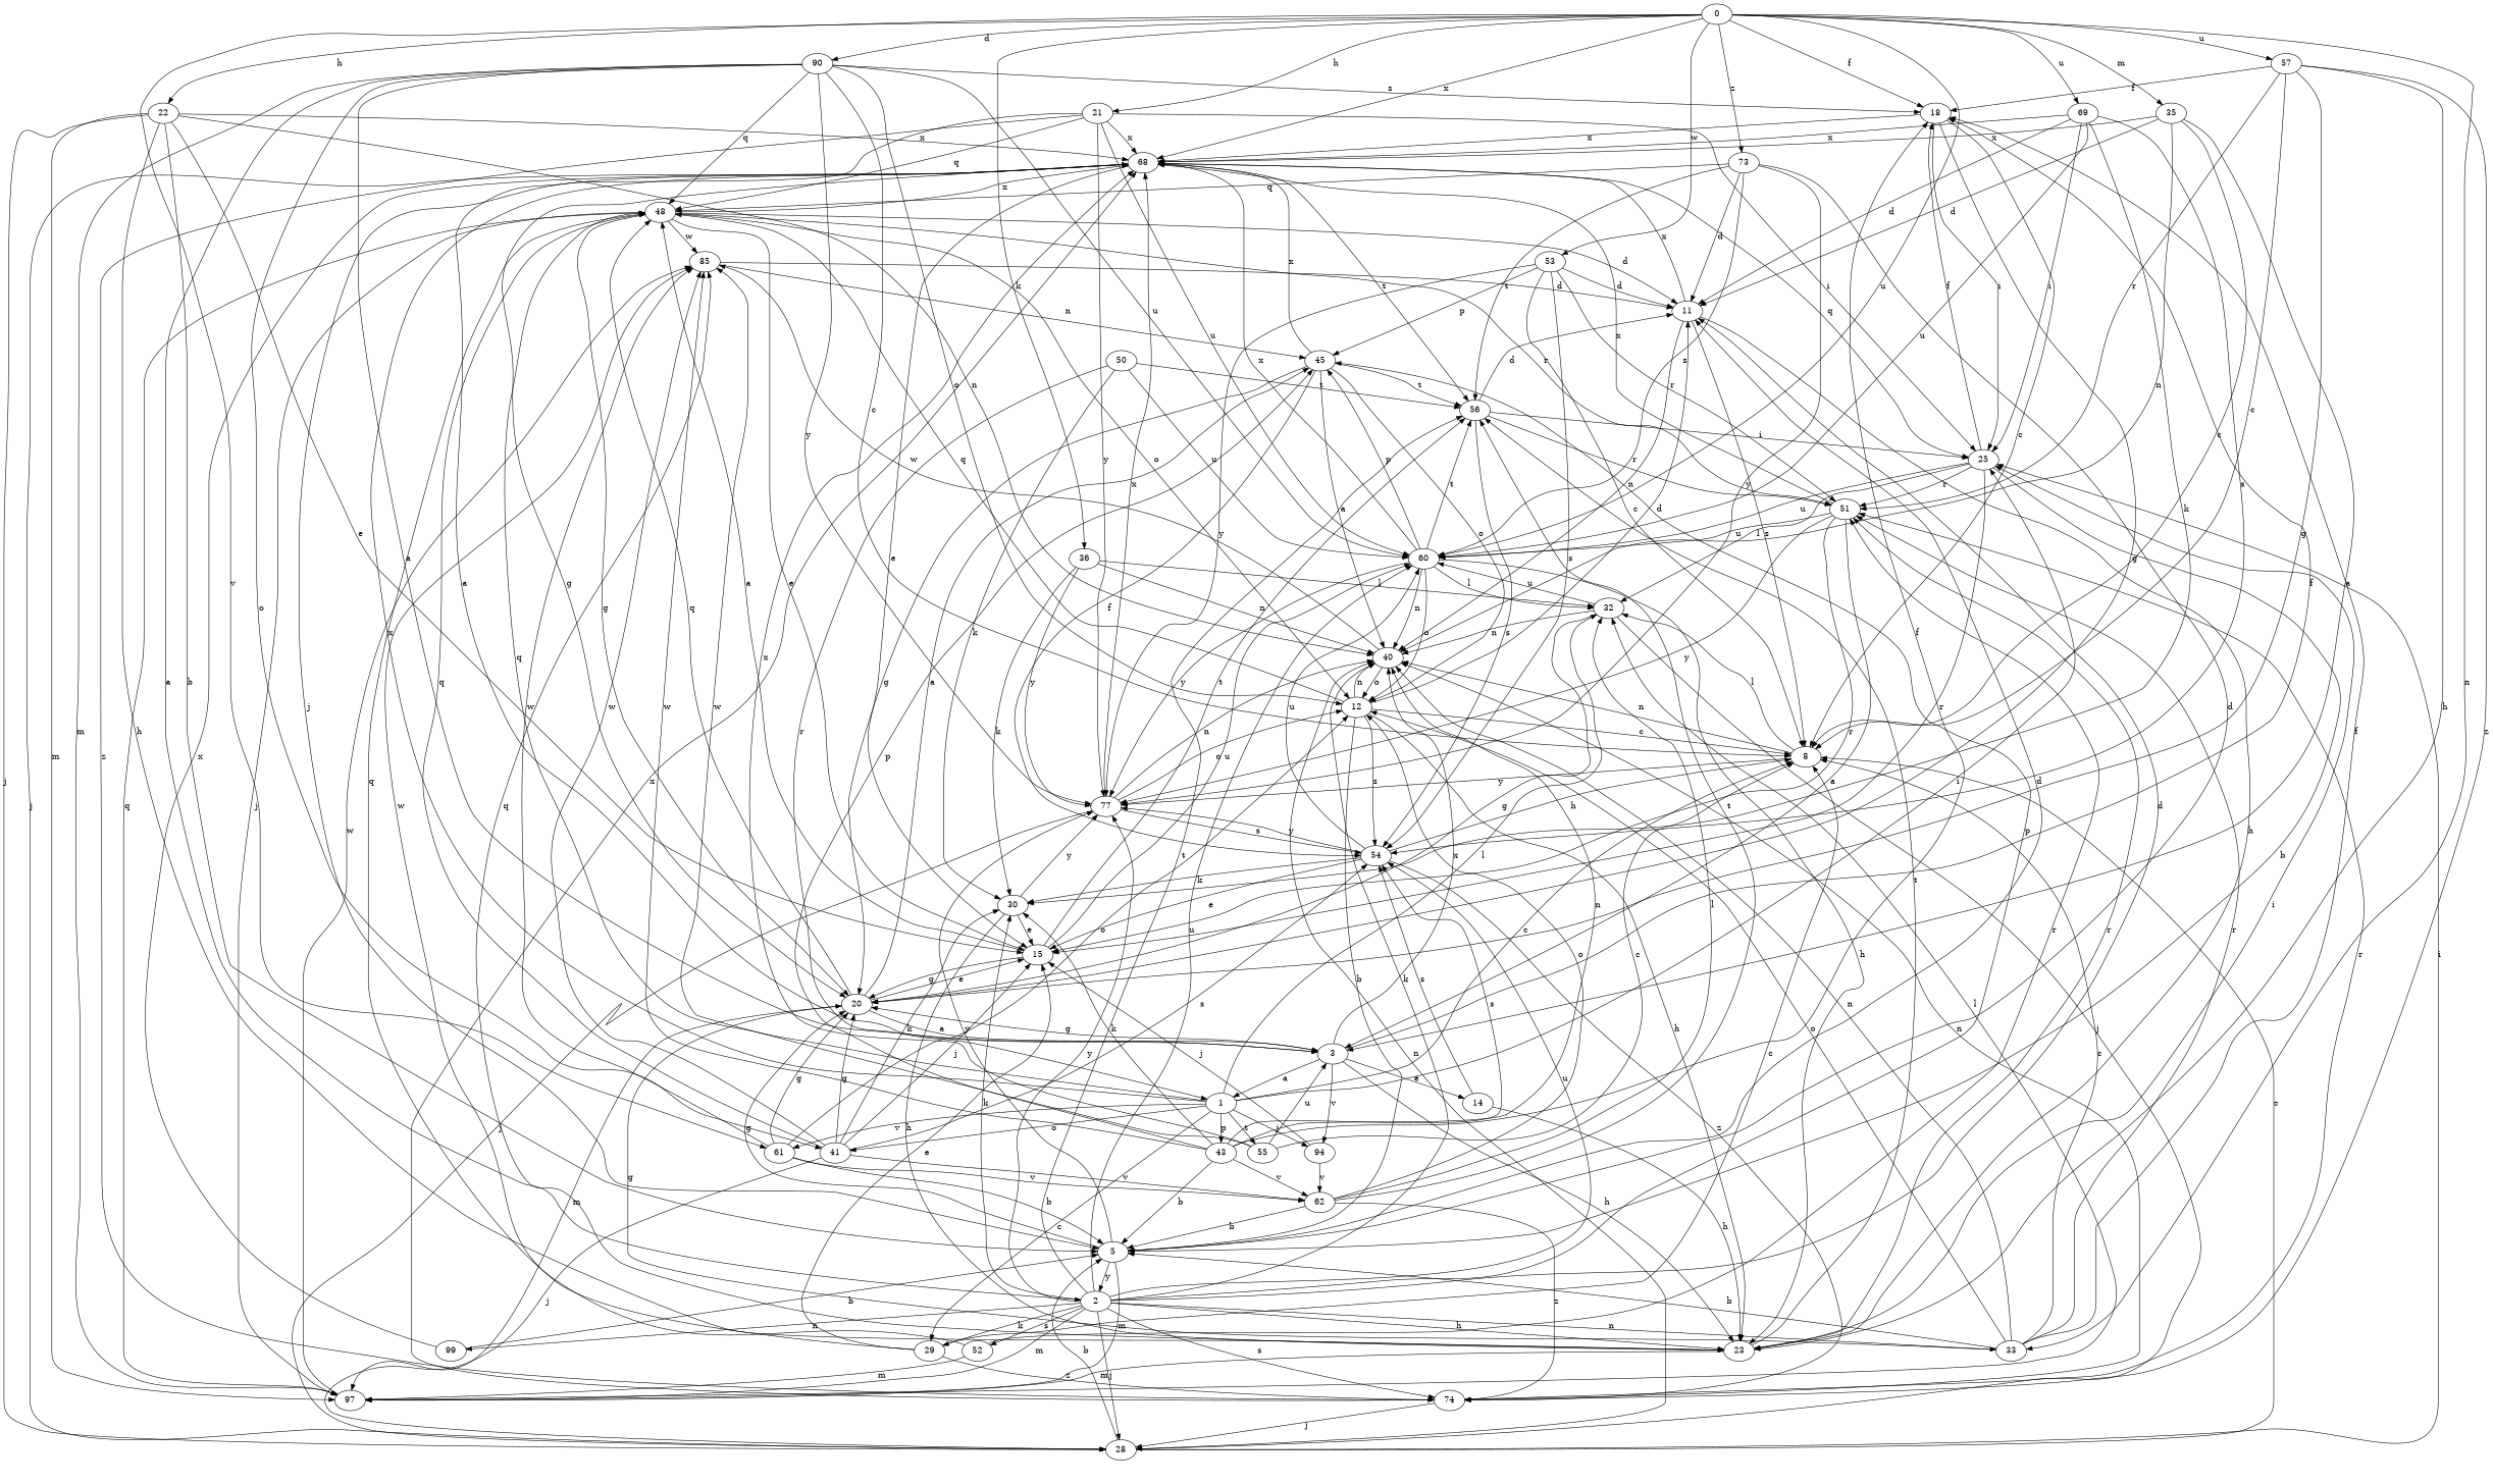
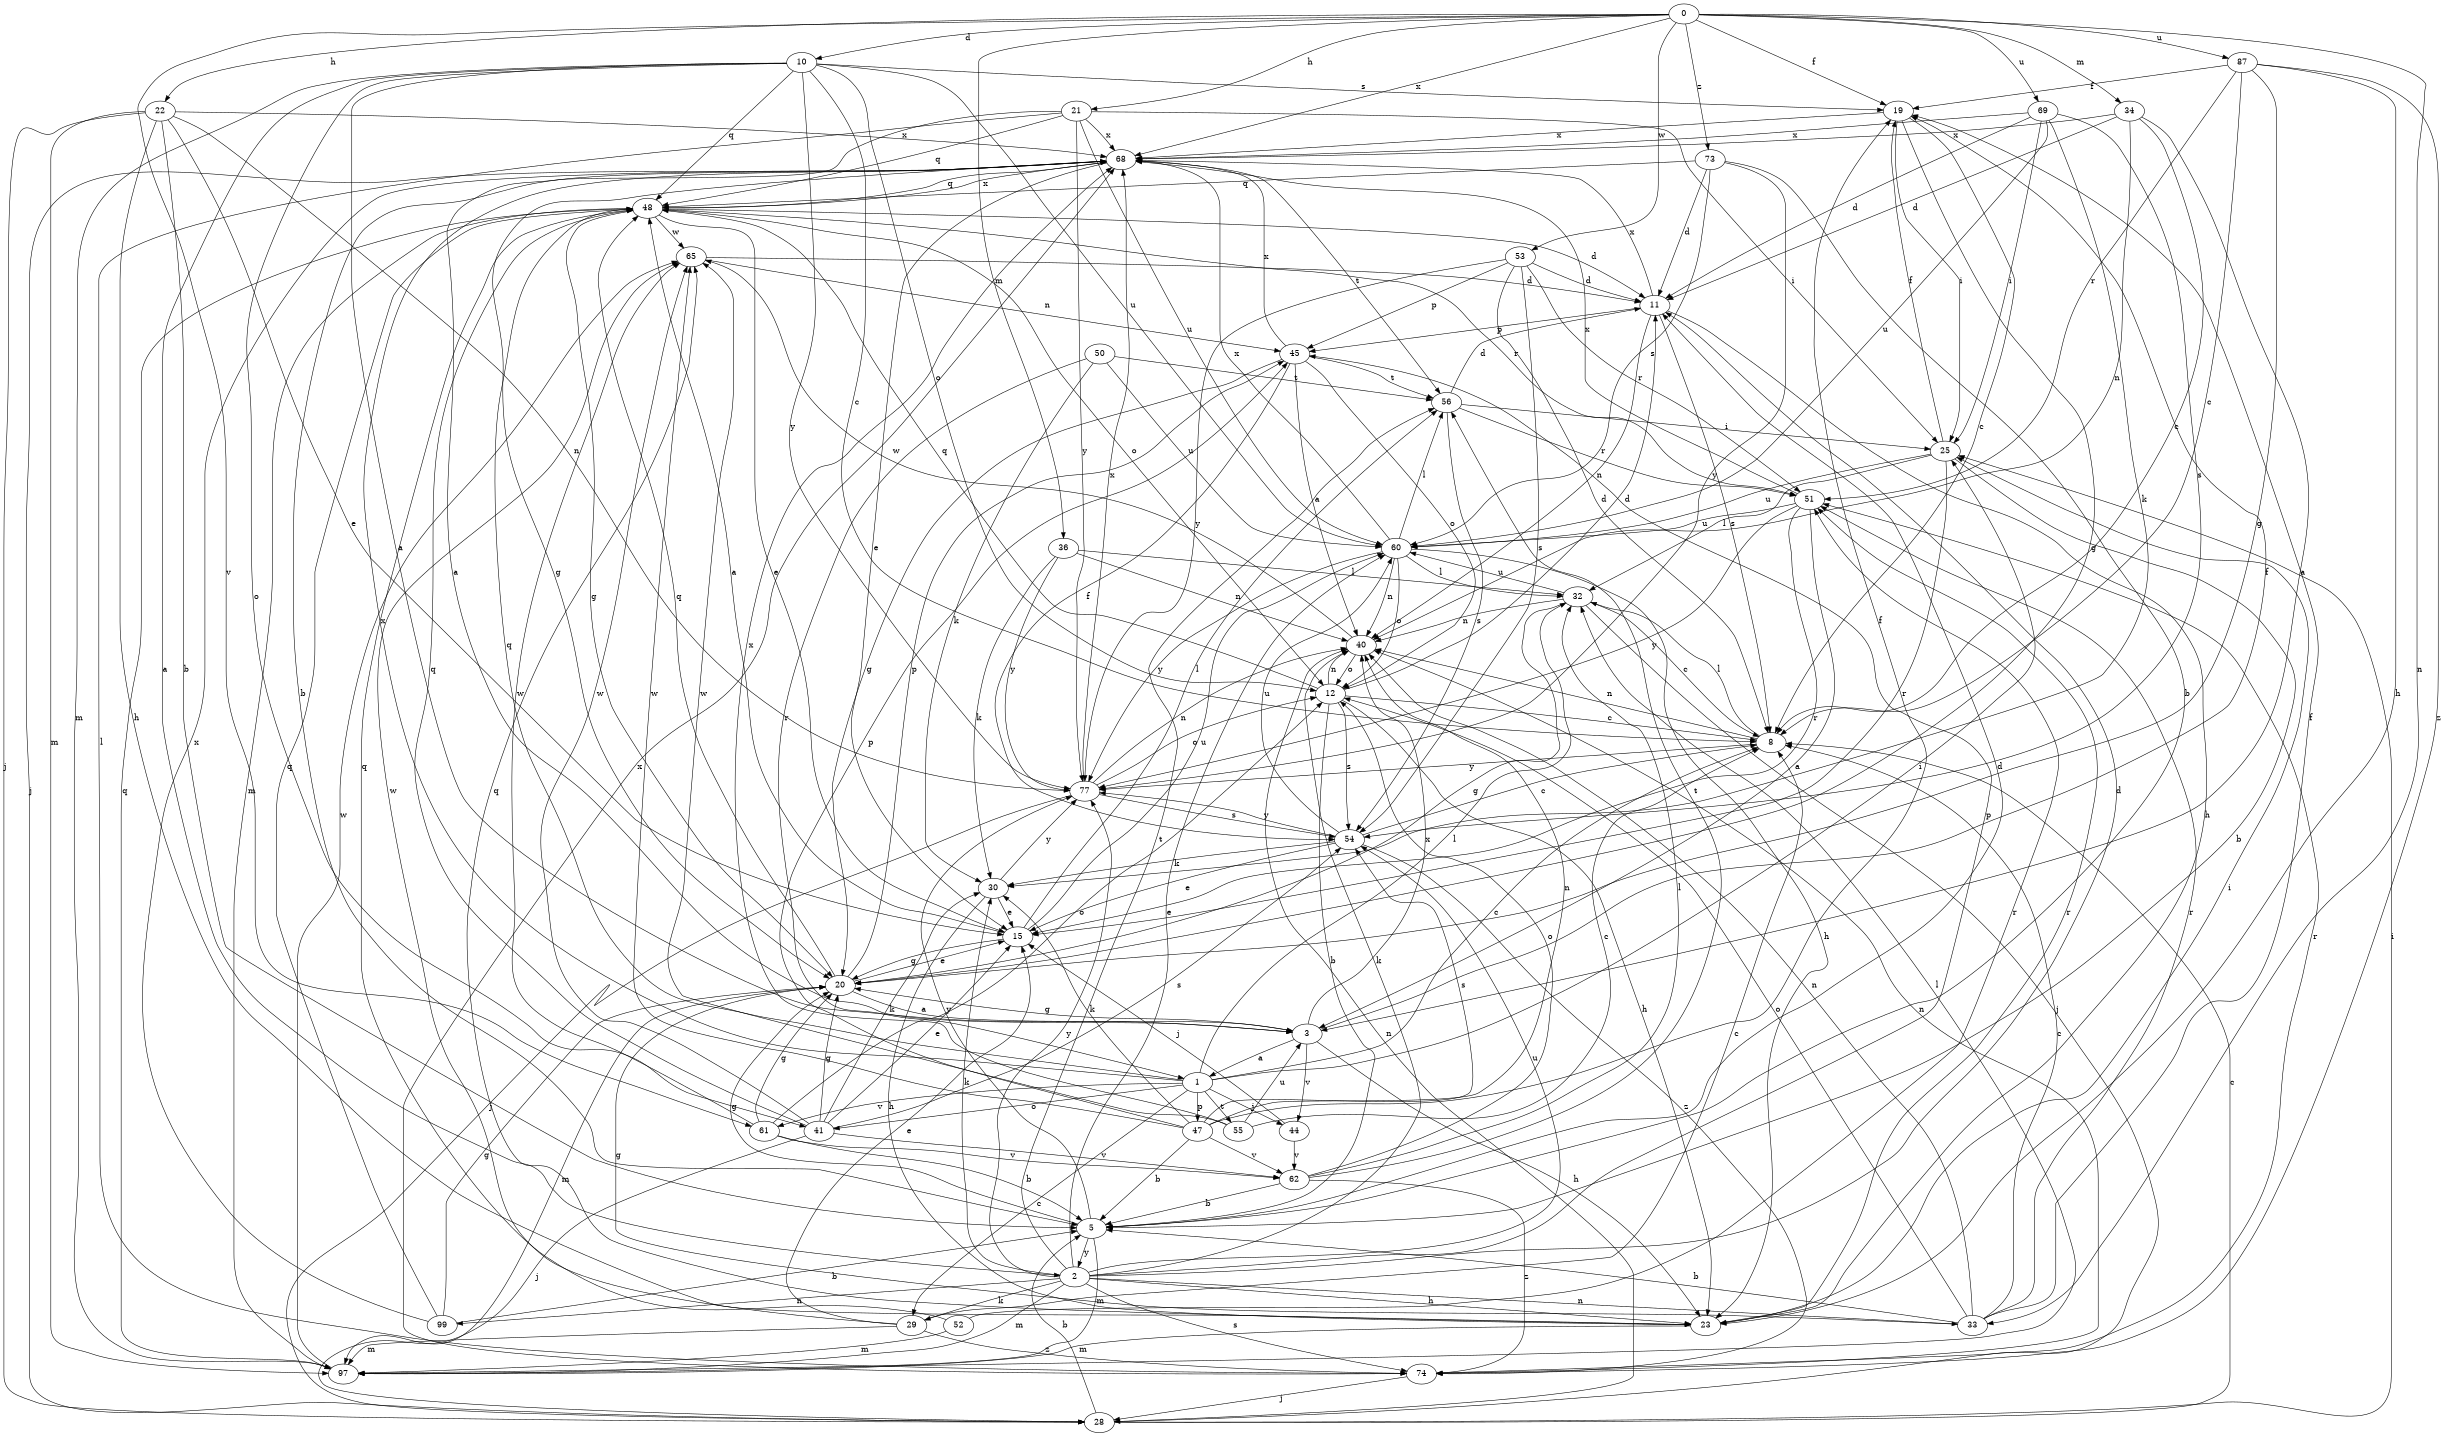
  strict digraph {
    0
-   10 [label=90]
-   18
+   10
+   18 [label=19]
    21
    22
-   35
+   35 [label=34]
    36
    n8 [label=33]
-   57
+   57 [label=87]
    n10 [label=69]
    60
    61
    n13 [label=53]
    68
    73
    8
    41
    48
    2
    n20 [label=97]
    n21 [label=77]
    3
    n23 [label=12]
    25
    20
    74
    23
    28
    40
    5
    15
    11
    n33 [label=32]
    n34 [label=30]
    51
    54
    45
    56
    62
-   65 [label=85]
+   65
    1
    29
-   43
-   44 [label=94]
+   43 [label=47]
+   44
    55
    50
    n47 [label=99]
    52
-   14
    0 -> 10 [label=d]
    0 -> 18 [label=f]
    0 -> 21 [label=h]
    0 -> 22 [label=h]
    0 -> 35 [label=m]
-   0 -> 36 [label=k]
+   0 -> 36 [label=m]
    0 -> n8 [label=n]
    0 -> 57 [label=u]
    0 -> n10 [label=u]
-   0 -> 60 [label=u]
    0 -> 61 [label=v]
    0 -> n13 [label=w]
    0 -> 68 [label=x]
    0 -> 73 [label=z]
    10 -> 18 [label=s]
    10 -> 60 [label=u]
    10 -> 8 [label=c]
    10 -> 41 [label=o]
    10 -> 48 [label=q]
    10 -> 2 [label=a]
    10 -> n20 [label=m]
    10 -> n21 [label=y]
    10 -> 3 [label=a]
    10 -> n23 [label=o]
    18 -> 68 [label=x]
    18 -> 8 [label=c]
    18 -> 25 [label=i]
    18 -> 20 [label=g]
    21 -> 60 [label=u]
    21 -> 68 [label=x]
    21 -> 48 [label=q]
    21 -> n21 [label=y]
    21 -> 3 [label=a]
    21 -> 25 [label=i]
-   21 -> 74 [label=z]
+   21 -> 74 [label=l]
    22 -> 68 [label=x]
    22 -> n20 [label=m]
    22 -> 23 [label=h]
    22 -> 28 [label=j]
-   22 -> 40 [label=n]
+   22 -> n21 [label=n]
    22 -> 5 [label=b]
    22 -> 15 [label=e]
    35 -> 68 [label=x]
    35 -> 8 [label=c]
    35 -> 3 [label=a]
    35 -> 40 [label=n]
    35 -> 11 [label=d]
    36 -> n21 [label=y]
    36 -> 40 [label=n]
    36 -> n33 [label=l]
    36 -> n34 [label=k]
    n8 -> 18 [label=f]
    n8 -> 8 [label=c]
    n8 -> n23 [label=o]
    n8 -> 20 [label=g]
    n8 -> 40 [label=n]
    n8 -> 5 [label=b]
    n8 -> 51 [label=r]
    57 -> 18 [label=f]
    57 -> 8 [label=c]
    57 -> 20 [label=g]
    57 -> 74 [label=z]
    57 -> 23 [label=h]
    57 -> 51 [label=r]
    n10 -> 60 [label=u]
    n10 -> 68 [label=x]
    n10 -> 25 [label=i]
    n10 -> 11 [label=d]
    n10 -> n34 [label=k]
    n10 -> 54 [label=s]
    60 -> 68 [label=x]
    60 -> n21 [label=y]
    60 -> n23 [label=o]
    60 -> 23 [label=h]
    60 -> 40 [label=n]
    60 -> n33 [label=l]
-   60 -> 45 [label=p]
-   60 -> 56 [label=t]
+   11 -> 45 [label=p]
+   60 -> 56 [label=l]
    61 -> n23 [label=o]
    61 -> 20 [label=g]
    61 -> 5 [label=b]
    61 -> 62 [label=v]
    61 -> 65 [label=w]
-   n13 -> 8 [label=c]
+   n13 -> 8 [label=d]
    n13 -> n21 [label=y]
    n13 -> 11 [label=d]
    n13 -> 51 [label=r]
    n13 -> 54 [label=s]
    n13 -> 45 [label=p]
-   68 -> 25 [label=q]
+   68 -> 48 [label=q]
    68 -> 20 [label=g]
    68 -> 28 [label=j]
-   68 -> 5 [label=j]
+   68 -> 5 [label=b]
    68 -> 15 [label=e]
    68 -> 56 [label=t]
    73 -> 60 [label=s]
    73 -> 48 [label=q]
    73 -> n21 [label=y]
-   73 -> 5 [label=d]
+   73 -> 5 [label=b]
    73 -> 11 [label=d]
-   73 -> 56 [label=t]
    8 -> n21 [label=y]
    8 -> 40 [label=n]
    8 -> n33 [label=l]
    41 -> 48 [label=q]
    41 -> 20 [label=g]
    41 -> 28 [label=j]
-   41 -> 15 [label=j]
+   41 -> 15 [label=e]
    41 -> n34 [label=k]
    41 -> 54 [label=s]
    41 -> 62 [label=v]
    41 -> 65 [label=w]
    48 -> 68 [label=x]
-   48 -> n20 [label=j]
+   48 -> n20 [label=m]
    48 -> n23 [label=o]
    48 -> 20 [label=g]
    48 -> 15 [label=e]
    48 -> 11 [label=d]
    48 -> 51 [label=r]
    48 -> 65 [label=w]
    2 -> n8 [label=n]
-   2 -> 60 [label=u]
+   2 -> 60 [label=e]
    2 -> n20 [label=m]
    2 -> n21 [label=y]
    2 -> 74 [label=s]
    2 -> 23 [label=h]
-   2 -> 28 [label=j]
    2 -> 40 [label=k]
    2 -> 11 [label=d]
    2 -> n34 [label=k]
    2 -> 54 [label=u]
    2 -> 45 [label=p]
    2 -> 56 [label=t]
    2 -> 29 [label=k]
    2 -> n47 [label=n]
-   2 -> 52 [label=s]
    n20 -> 48 [label=q]
    n20 -> n33 [label=l]
    n20 -> 65 [label=w]
    n21 -> 68 [label=x]
    n21 -> n23 [label=o]
    n21 -> 28 [label=j]
    n21 -> 40 [label=n]
    n21 -> 54 [label=s]
    3 -> 18 [label=f]
    3 -> 20 [label=g]
    3 -> 23 [label=h]
    3 -> 40 [label=x]
    3 -> 1 [label=a]
    3 -> 44 [label=v]
-   3 -> 14 [label=e]
    n23 -> 8 [label=c]
    n23 -> 48 [label=q]
    n23 -> 23 [label=h]
    n23 -> 40 [label=n]
    n23 -> 5 [label=b]
    n23 -> 11 [label=d]
    n23 -> 54 [label=s]
    25 -> 18 [label=f]
    25 -> 60 [label=u]
    25 -> 5 [label=b]
    25 -> 15 [label=r]
    25 -> n33 [label=l]
-   25 -> 51 [label=r]
    20 -> 48 [label=q]
    20 -> n20 [label=m]
    20 -> 3 [label=a]
    20 -> 15 [label=e]
-   20 -> 45 [label=a]
+   20 -> 45 [label=p]
    74 -> 68 [label=x]
    74 -> 28 [label=j]
    74 -> 40 [label=n]
    74 -> 51 [label=r]
    23 -> n20 [label=m]
    23 -> 25 [label=i]
    23 -> 51 [label=r]
-   23 -> 56 [label=t]
    23 -> 65 [label=q]
    28 -> 8 [label=c]
    28 -> 25 [label=i]
    28 -> 40 [label=n]
    28 -> 5 [label=b]
    40 -> n23 [label=o]
    40 -> 65 [label=w]
    5 -> 2 [label=y]
    5 -> n20 [label=m]
    5 -> n21 [label=y]
    5 -> 20 [label=g]
    5 -> 11 [label=d]
    15 -> 60 [label=u]
    15 -> 48 [label=a]
    15 -> 20 [label=g]
-   15 -> 56 [label=t]
+   15 -> 56 [label=l]
    11 -> 68 [label=x]
    11 -> 8 [label=s]
    11 -> 23 [label=h]
    11 -> 40 [label=n]
    n33 -> 60 [label=u]
+   n33 -> 8 [label=c]
    n33 -> 20 [label=g]
    n33 -> 28 [label=j]
    n33 -> 40 [label=n]
    n34 -> n21 [label=y]
    n34 -> 23 [label=h]
    n34 -> 15 [label=e]
    51 -> 60 [label=u]
    51 -> 68 [label=x]
    51 -> n21 [label=y]
    51 -> 3 [label=a]
    51 -> 15 [label=r]
    54 -> 60 [label=u]
-   54 -> 8 [label=h]
+   54 -> 8 [label=c]
    54 -> n21 [label=y]
    54 -> 74 [label=z]
    54 -> 15 [label=e]
    54 -> n34 [label=k]
    45 -> 68 [label=x]
    45 -> n23 [label=o]
    45 -> 20 [label=g]
    45 -> 40 [label=a]
    45 -> 54 [label=f]
    45 -> 56 [label=t]
    56 -> 25 [label=i]
    56 -> 11 [label=d]
    56 -> 51 [label=r]
    56 -> 54 [label=s]
    62 -> n23 [label=o]
    62 -> 74 [label=z]
    62 -> 5 [label=b]
    62 -> n33 [label=l]
    62 -> 56 [label=t]
    65 -> 11 [label=d]
    65 -> 45 [label=n]
    1 -> 61 [label=v]
    1 -> 68 [label=x]
    1 -> 8 [label=c]
    1 -> 41 [label=o]
    1 -> 48 [label=q]
    1 -> 25 [label=i]
    1 -> n33 [label=l]
    1 -> 29 [label=c]
    1 -> 43 [label=p]
    1 -> 44 [label=j]
    1 -> 55 [label=t]
    29 -> 8 [label=c]
+   29 -> n20 [label=m]
    29 -> 74 [label=z]
    29 -> 15 [label=e]
    29 -> 65 [label=w]
    43 -> 18 [label=f]
    43 -> 40 [label=n]
    43 -> 5 [label=b]
    43 -> n34 [label=k]
    43 -> 54 [label=s]
    43 -> 45 [label=p]
    43 -> 62 [label=v]
    43 -> 65 [label=w]
    44 -> 15 [label=j]
    44 -> 62 [label=v]
    55 -> 68 [label=x]
    55 -> 8 [label=c]
    55 -> 3 [label=u]
    55 -> 65 [label=w]
    50 -> 60 [label=u]
    50 -> n34 [label=k]
    50 -> 56 [label=t]
    50 -> 1 [label=r]
    n47 -> 68 [label=x]
+   n47 -> 48 [label=q]
+   n47 -> 20 [label=g]
    n47 -> 5 [label=b]
    52 -> 48 [label=q]
    52 -> n20 [label=m]
    52 -> 51 [label=r]
-   14 -> 23 [label=h]
-   14 -> 54 [label=s]
  }
